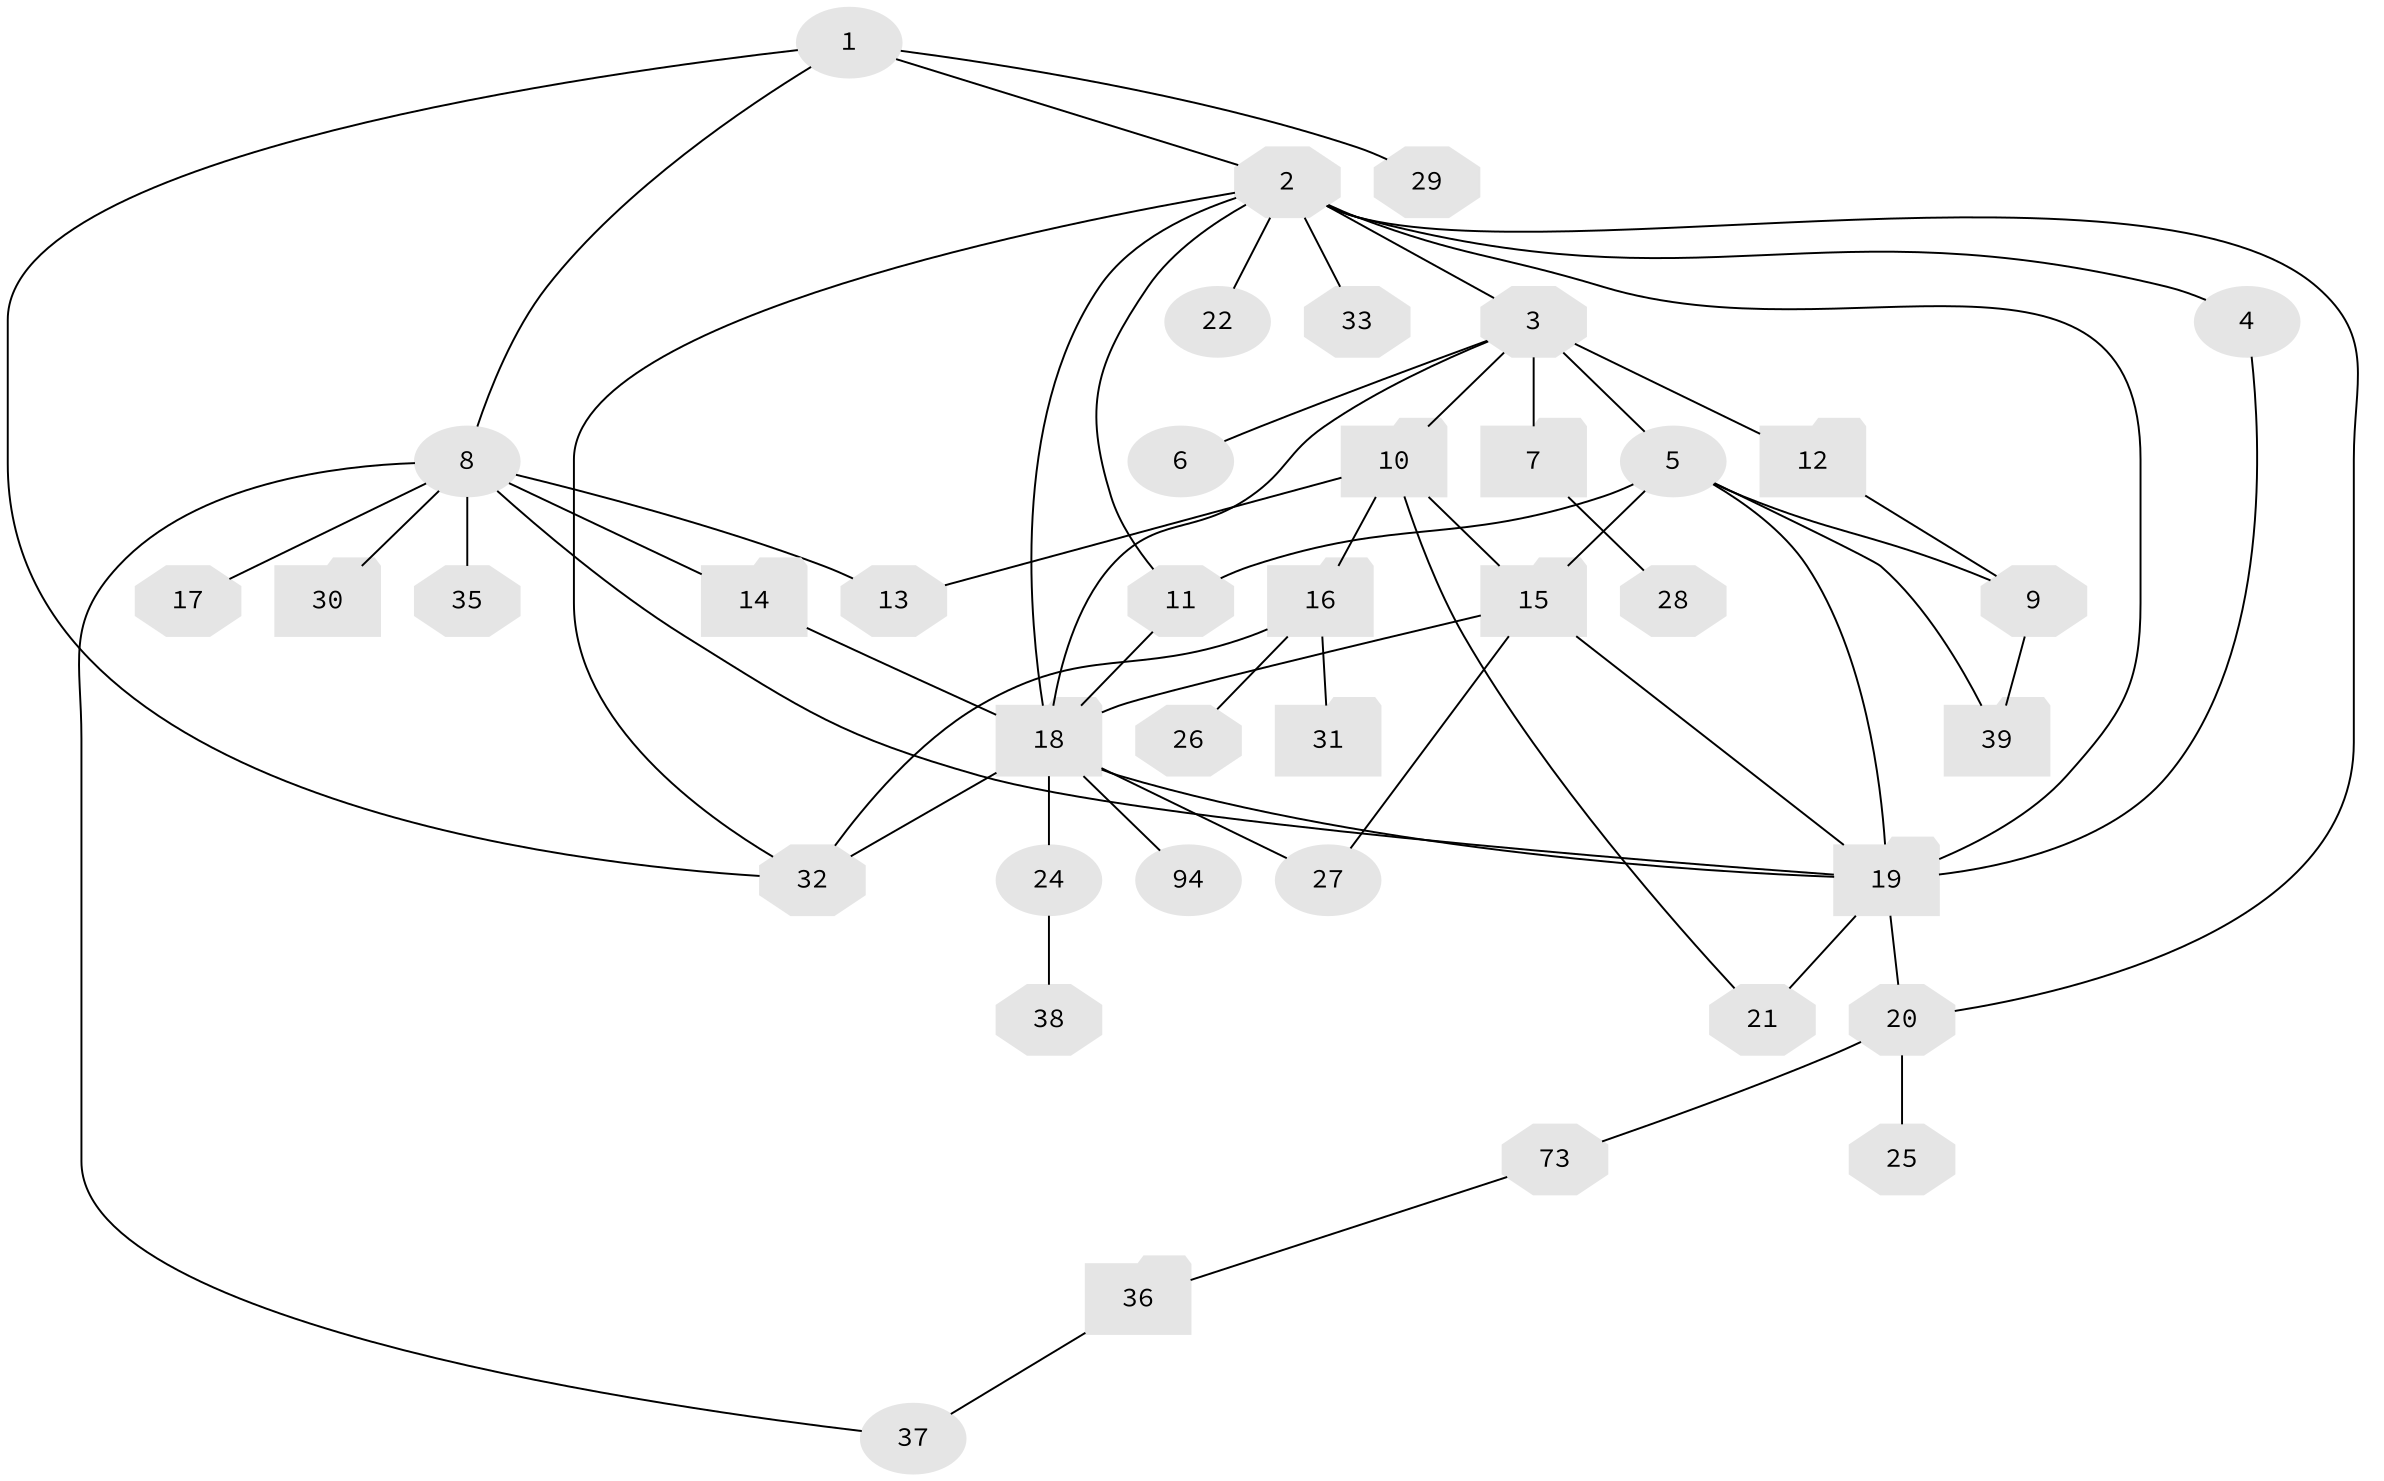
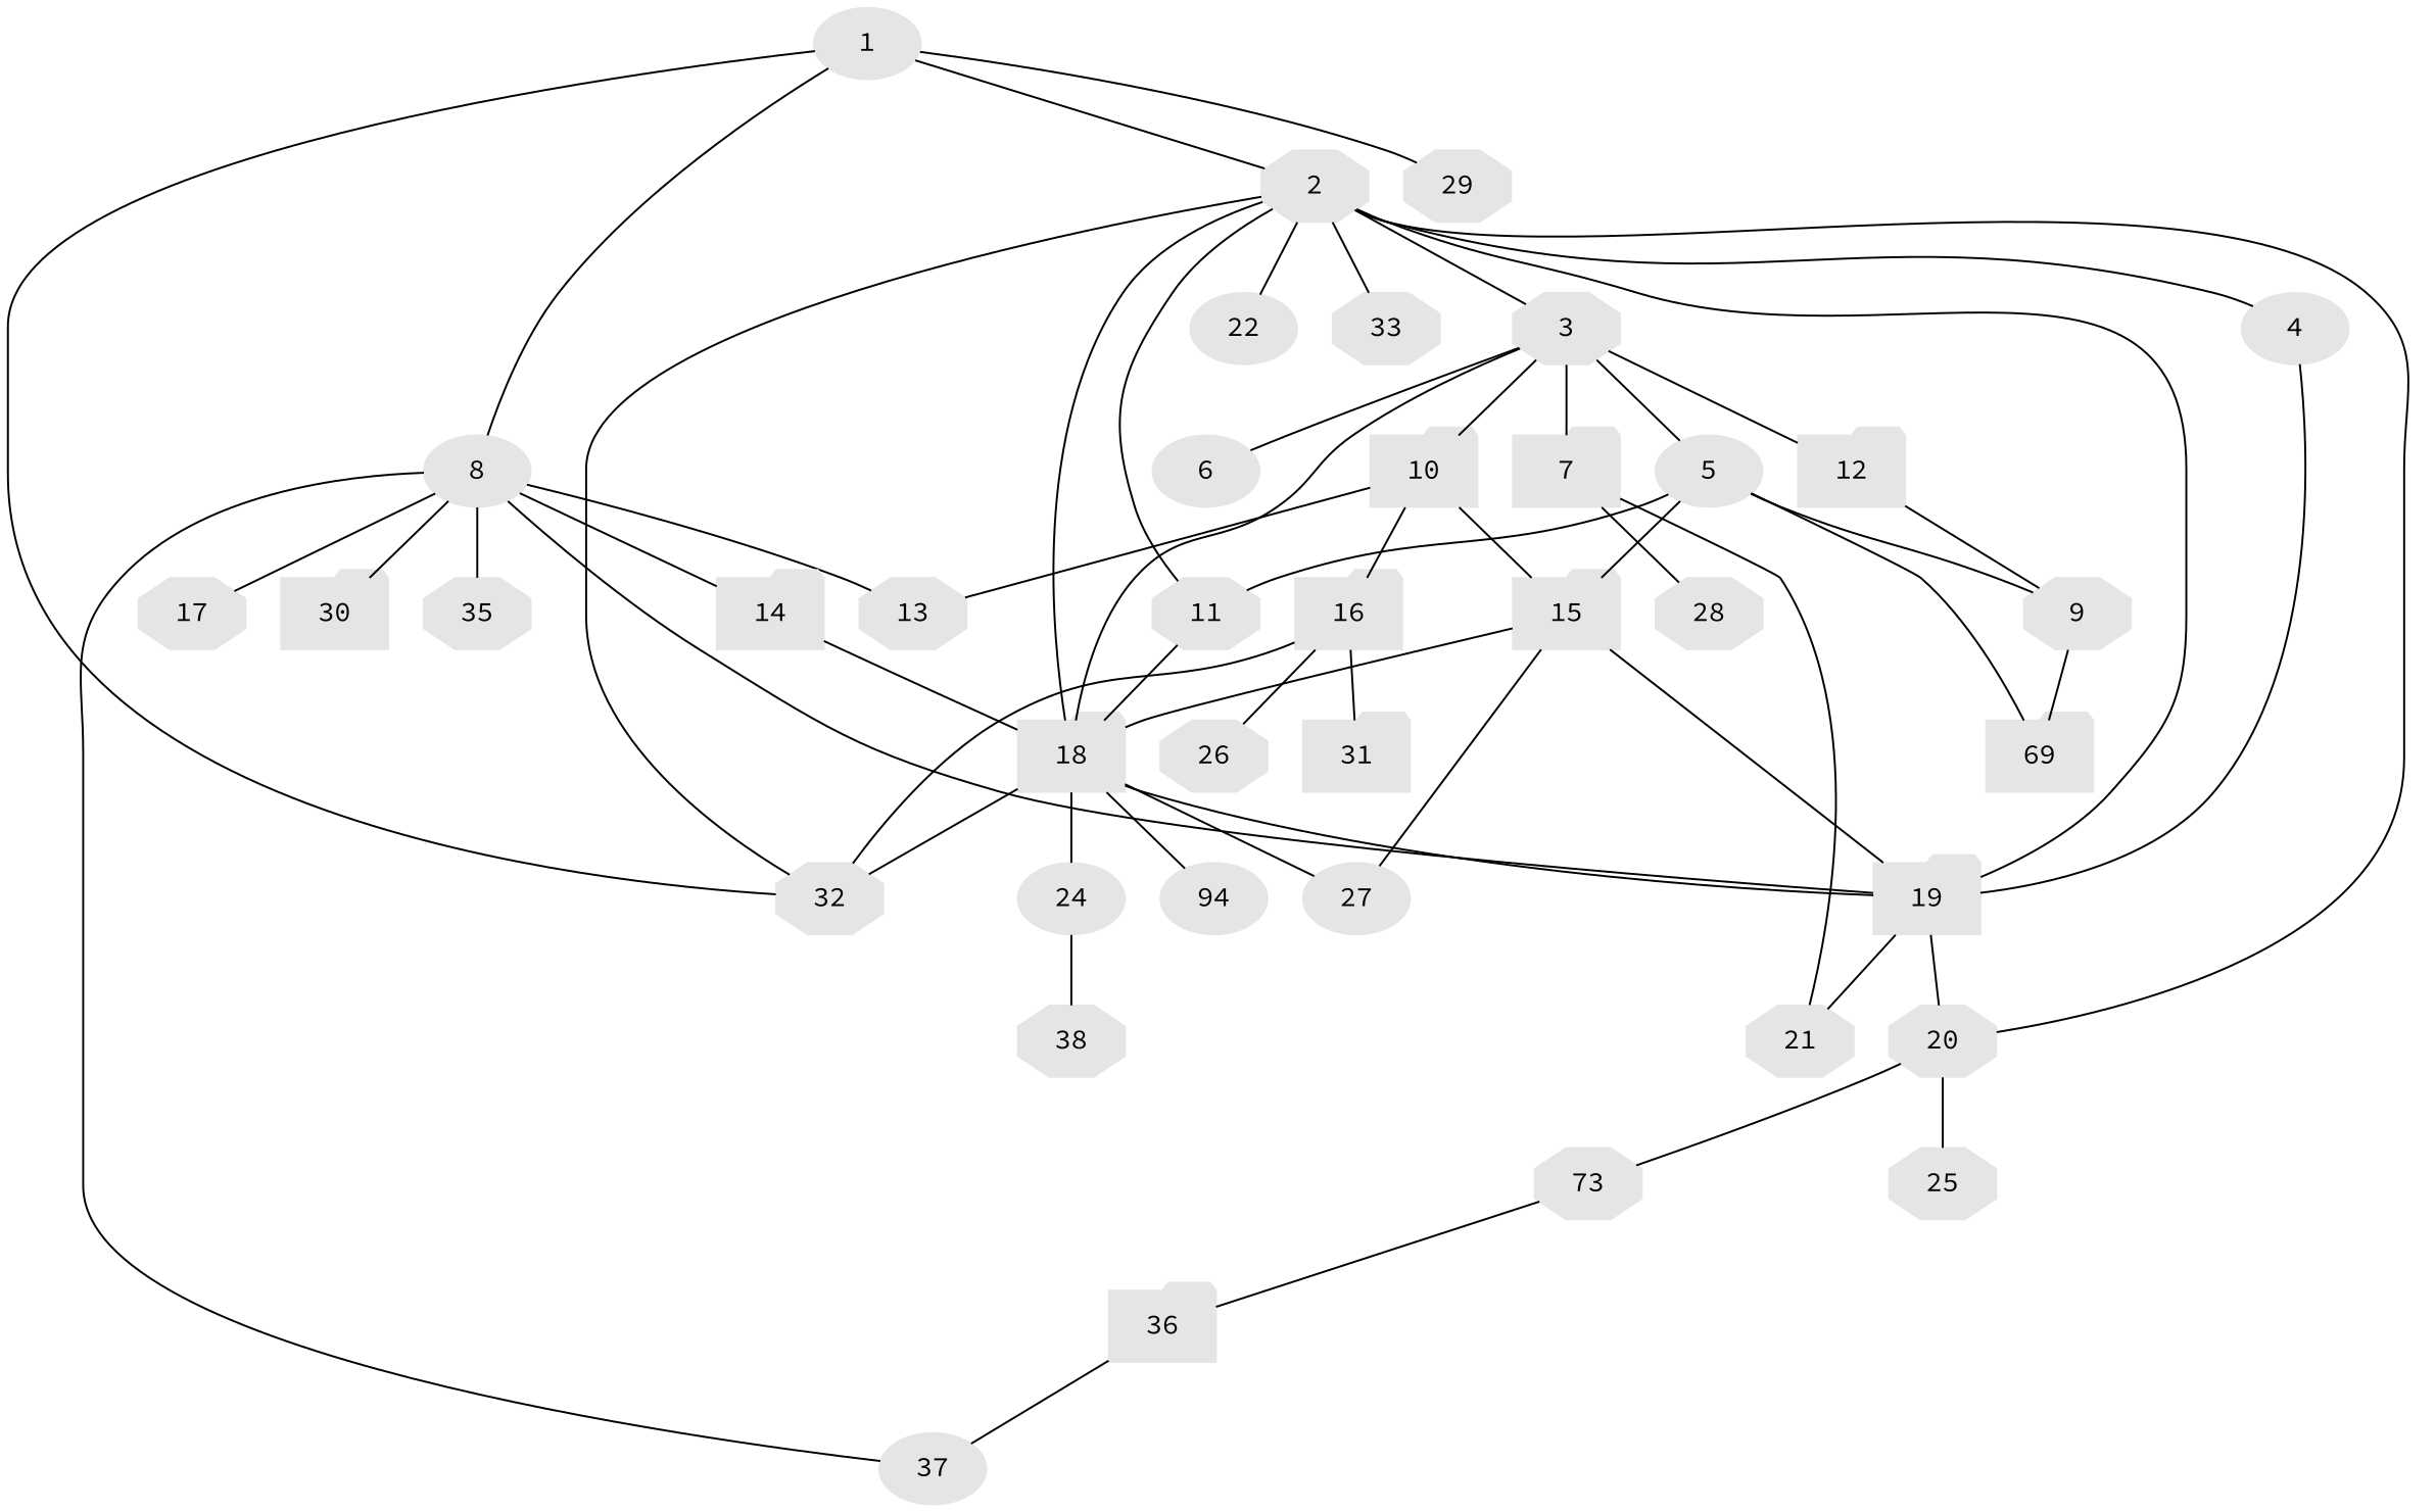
  graph {
    fontname="Source Code Pro"
    node [color=gray90 fontname="Source Code Pro" shape=octagon style=filled]
    edge [fontname="Source Code Pro" weight=1.0]
    1 [shape=ellipse]
    2
    8 [shape=ellipse]
    29
    32
    3
    4 [shape=ellipse]
    11
    18 [shape=folder]
    19 [shape=folder]
    20
    22 [shape=ellipse]
    33
    13
    14 [shape=folder]
    17
    30 [shape=folder]
    35
    37 [shape=ellipse]
    5 [shape=ellipse]
    6 [shape=ellipse]
    7 [shape=folder]
    10 [shape=folder]
    12 [shape=folder]
    27 [shape=ellipse]
    24 [shape=ellipse]
    n27 [label=94 shape=ellipse]
    21
    n29 [label=73]
    25
    9
    15 [shape=folder]
-   39 [shape=folder]
+   39 [shape=folder label=69]
    28
    16 [shape=folder]
    26
    31 [shape=folder]
    38
    36 [shape=folder]
    1 -- 2
    1 -- 8
    1 -- 29
    1 -- 32
    2 -- 32
    2 -- 3
    2 -- 4
    2 -- 11
    2 -- 18
    2 -- 19 [weight=2.0]
    2 -- 20
    2 -- 22
    2 -- 33
    8 -- 19
    8 -- 13
    8 -- 14
    8 -- 17
    8 -- 30
    8 -- 35
    8 -- 37
    3 -- 18
    3 -- 5 [weight=2.0]
    3 -- 6
    3 -- 7
    3 -- 10
    3 -- 12 [weight=2.0]
    4 -- 19
    11 -- 18
    18 -- 32
    18 -- 19
    18 -- 27
    18 -- 24 [weight=4.0]
    18 -- n27
    19 -- 20
    19 -- 21
    20 -- n29
    20 -- 25
    14 -- 18
    5 -- 11 [weight=3.0]
-   5 -- 19
    5 -- 9
    5 -- 15
    5 -- 39
-   10 -- 21
+   7 -- 21
    7 -- 28
    10 -- 13
    10 -- 15
    10 -- 16
    12 -- 9
    24 -- 38
    n29 -- 36
    9 -- 39
    15 -- 18
    15 -- 19 [weight=2.0]
    15 -- 27
    16 -- 32
    16 -- 26 [weight=2.0]
    16 -- 31
    36 -- 37
  }
